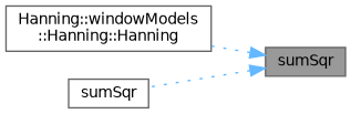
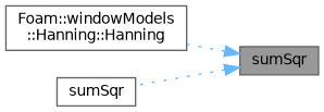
  digraph {
    rankdir=RL
    node [color=grey40 fillcolor=white fontname=Helvetica fontsize=10 shape=box style=filled]
    edge [color=steelblue1 dir=back fontname=Helvetica fontsize=10 labelfontname=Helvetica labelfontsize=10 style=dotted]
    n1 [color=gray40 fillcolor=grey60 fontcolor=black height=0.2 label=sumSqr width=0.4]
-   n2 [height=0.2 label="Hanning::windowModels\l::Hanning::Hanning" width=0.4]
+   n2 [height=0.2 label="Foam::windowModels\l::Hanning::Hanning" width=0.4]
    n3 [height=0.2 label=sumSqr width=0.4]
    n1 -> n2
    n1 -> n3
  }
